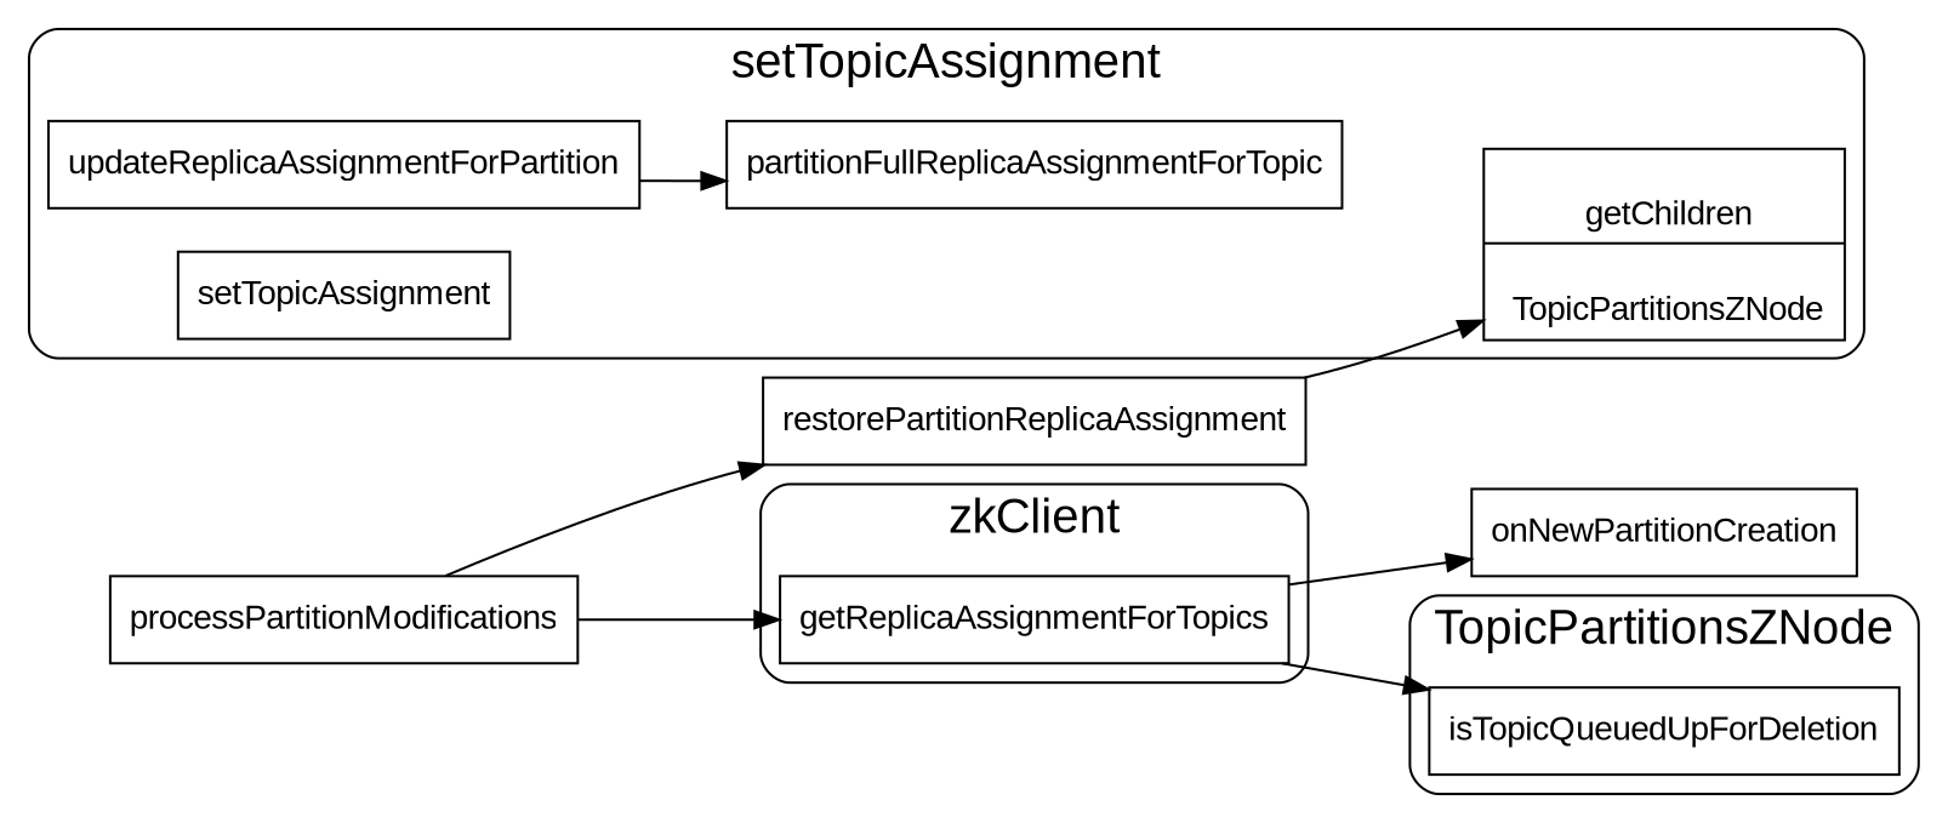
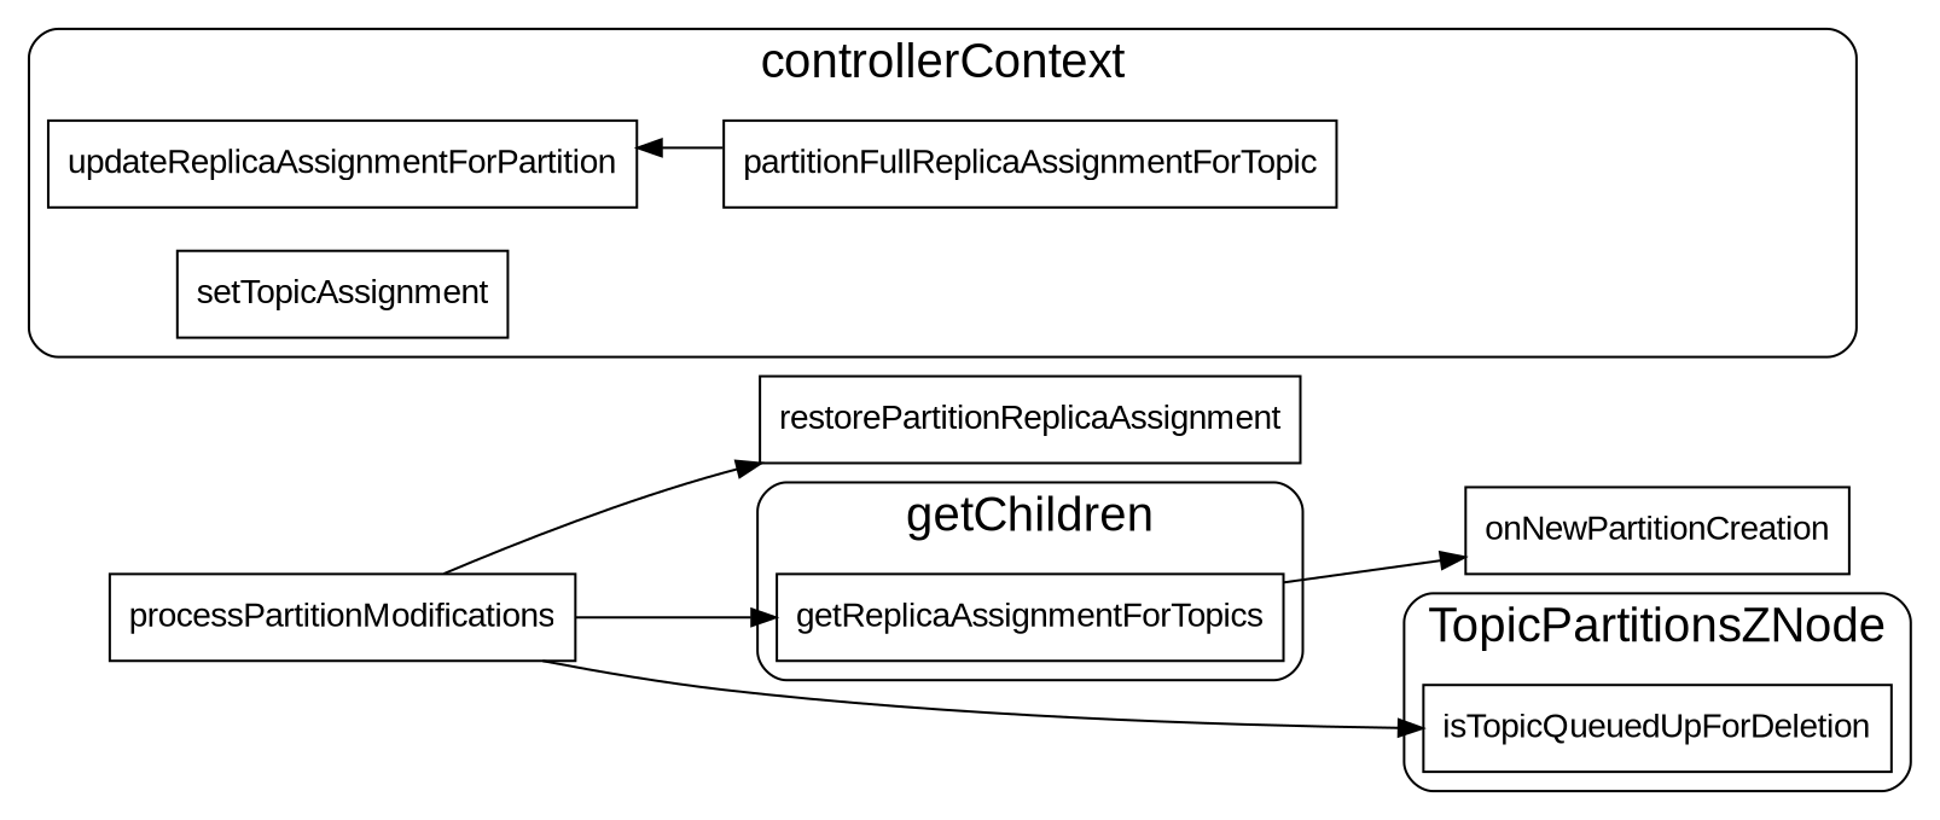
  digraph {
    fontname="Liberation Sans"
    newrank=true
    rankdir=LR
    node [fontname="Liberation Sans" shape=box]
    edge [fontname="Liberation Sans"]
    updateReplicaAssignmentForPartition
    partitionFullReplicaAssignmentForTopic
-   n3 [label="{{\n        getChildren|\n        TopicPartitionsZNode\n      }}" shape=record]
    setTopicAssignment
    getReplicaAssignmentForTopics
    isTopicQueuedUpForDeletion
    onNewPartitionCreation
    processPartitionModifications
    restorePartitionReplicaAssignment
    subgraph cluster_1 {
      fontsize=20
-     label=setTopicAssignment
+     label=controllerContext
      style=rounded
      updateReplicaAssignmentForPartition
      partitionFullReplicaAssignmentForTopic
-     n3
      setTopicAssignment
    }
    subgraph cluster_2 {
      fontsize=20
-     label=zkClient
+     label=getChildren
      style=rounded
      getReplicaAssignmentForTopics
    }
    subgraph cluster_3 {
      fontsize=20
      label=TopicPartitionsZNode
      style=rounded
      isTopicQueuedUpForDeletion
    }
-   updateReplicaAssignmentForPartition -> partitionFullReplicaAssignmentForTopic
+   partitionFullReplicaAssignmentForTopic -> updateReplicaAssignmentForPartition
    getReplicaAssignmentForTopics -> onNewPartitionCreation
    processPartitionModifications -> getReplicaAssignmentForTopics
-   getReplicaAssignmentForTopics -> isTopicQueuedUpForDeletion
+   processPartitionModifications -> isTopicQueuedUpForDeletion
    processPartitionModifications -> restorePartitionReplicaAssignment
-   restorePartitionReplicaAssignment -> n3
  }
